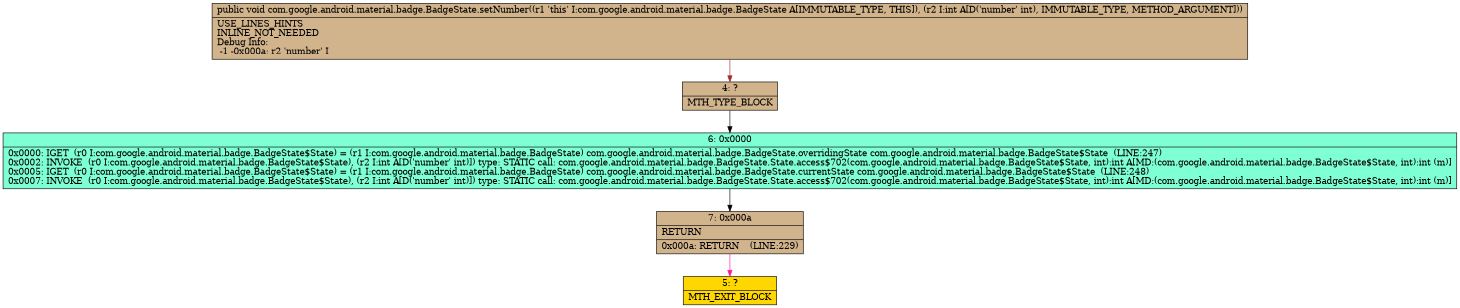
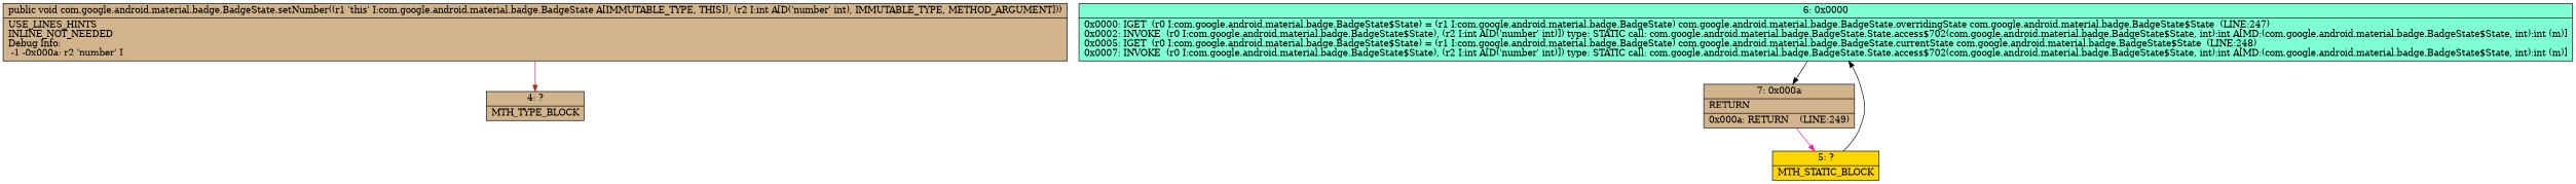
  digraph {
    node [fillcolor=tan shape=record style=filled]
    edge [color=black]
    n1 [label="{4\:\ ?|MTH_TYPE_BLOCK\l}"]
    n2 [fillcolor=aquamarine label="{6\:\ 0x0000|0x0000: IGET  (r0 I:com.google.android.material.badge.BadgeState$State) = (r1 I:com.google.android.material.badge.BadgeState) com.google.android.material.badge.BadgeState.overridingState com.google.android.material.badge.BadgeState$State  (LINE:247)\l0x0002: INVOKE  (r0 I:com.google.android.material.badge.BadgeState$State), (r2 I:int A[D('number' int)]) type: STATIC call: com.google.android.material.badge.BadgeState.State.access$702(com.google.android.material.badge.BadgeState$State, int):int A[MD:(com.google.android.material.badge.BadgeState$State, int):int (m)]\l0x0005: IGET  (r0 I:com.google.android.material.badge.BadgeState$State) = (r1 I:com.google.android.material.badge.BadgeState) com.google.android.material.badge.BadgeState.currentState com.google.android.material.badge.BadgeState$State  (LINE:248)\l0x0007: INVOKE  (r0 I:com.google.android.material.badge.BadgeState$State), (r2 I:int A[D('number' int)]) type: STATIC call: com.google.android.material.badge.BadgeState.State.access$702(com.google.android.material.badge.BadgeState$State, int):int A[MD:(com.google.android.material.badge.BadgeState$State, int):int (m)]\l}"]
-   n3 [label="{7\:\ 0x000a|RETURN\l|0x000a: RETURN    (LINE:229)\l}"]
-   n4 [fillcolor=gold label="{5\:\ ?|MTH_EXIT_BLOCK\l}"]
+   n3 [label="{7\:\ 0x000a|RETURN\l|0x000a: RETURN    (LINE:249)\l}"]
+   n4 [fillcolor=gold label="{5\:\ ?|MTH_STATIC_BLOCK\l}"]
    n5 [label="{public void com.google.android.material.badge.BadgeState.setNumber((r1 'this' I:com.google.android.material.badge.BadgeState A[IMMUTABLE_TYPE, THIS]), (r2 I:int A[D('number' int), IMMUTABLE_TYPE, METHOD_ARGUMENT]))  | USE_LINES_HINTS\lINLINE_NOT_NEEDED\lDebug Info:\l  \-1 \-0x000a: r2 'number' I\l}"]
-   n1 -> n2
+   n4 -> n2
    n2 -> n3
    n3 -> n4 [color=deeppink]
    n5 -> n1 [color=brown]
  }
